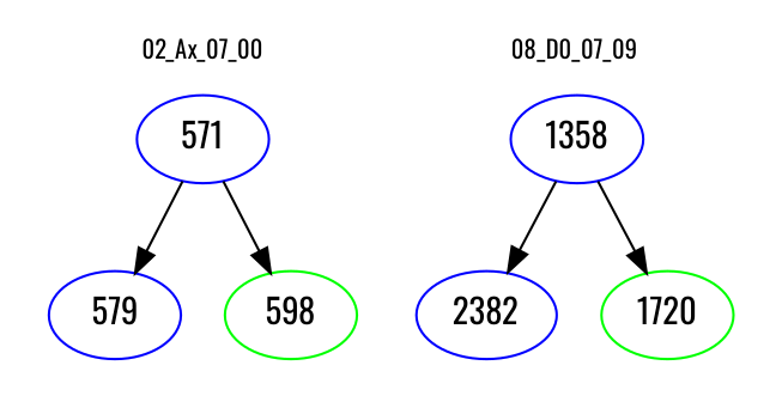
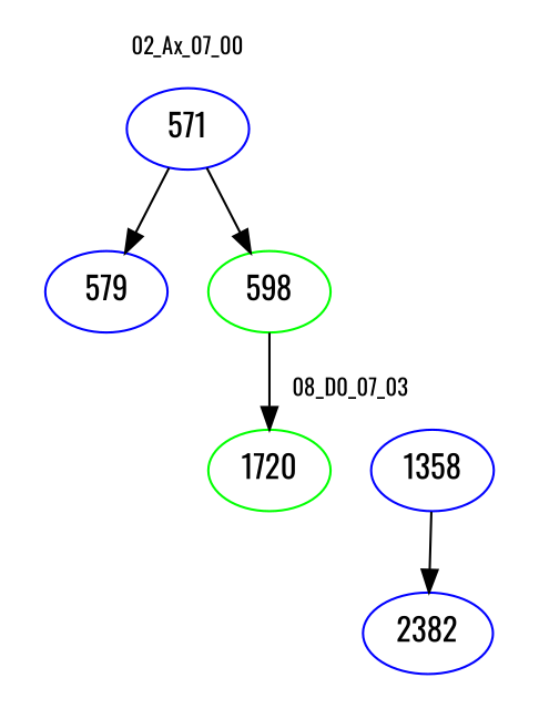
  digraph {
    fontname=Oswald
    node [color=blue fontname=Oswald]
    edge [color=black fontname=Oswald]
    n1 [label=571]
    n2 [label=579]
    n3 [color=green label=598]
    n4 [label=1358]
    n5 [label=2382]
    n6 [color=green label=1720]
    subgraph cluster_1 {
      color=white
      fontsize=10
      label="02_Ax_07_00"
      n1
      n2
      n3
    }
    subgraph cluster_2 {
      color=white
      fontsize=10
-     label="08_D0_07_09"
+     label="08_D0_07_03"
      n4
      n5
      n6
    }
    n1 -> n2
    n1 -> n3
    n4 -> n5
-   n4 -> n6
+   n3 -> n6
  }
